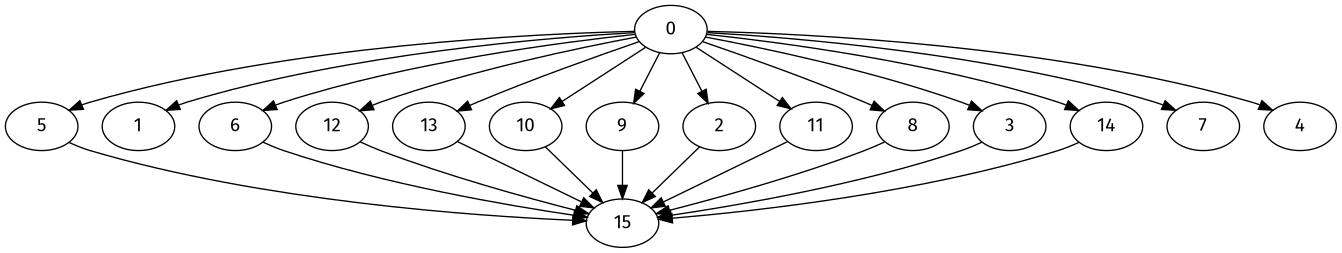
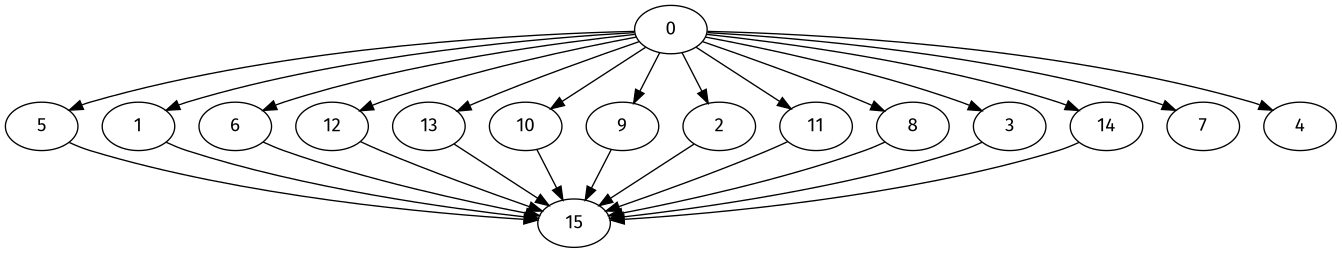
  digraph {
    fontname="Fira Sans"
    node [Weight=183 fontname="Fira Sans"]
    edge [Weight=7 fontname="Fira Sans"]
    0 [Weight=73]
    5
    1
    6
    12
    13 [Weight=165]
    10 [Weight=165]
    9 [Weight=147]
    2 [Weight=128]
    11 [Weight=128]
    8 [Weight=92]
    3 [Weight=73]
    14 [Weight=37]
    7 [Weight=37]
    4 [Weight=37]
    15 [Weight=37]
    0 -> 5
    0 -> 1
    0 -> 6 [Weight=8]
    0 -> 12 [Weight=6]
    0 -> 13
    0 -> 10 [Weight=6]
    0 -> 9 [Weight=8]
    0 -> 2 [Weight=10]
    0 -> 11
    0 -> 8 [Weight=2]
    0 -> 3 [Weight=5]
    0 -> 14 [Weight=9]
    0 -> 7 [Weight=10]
    0 -> 4 [Weight=2]
    5 -> 15 [Weight=10]
+   1 -> 15 [Weight=9]
    6 -> 15 [Weight=9]
    12 -> 15 [Weight=4]
    13 -> 15 [Weight=9]
    10 -> 15 [Weight=8]
    9 -> 15 [Weight=10]
    2 -> 15
    11 -> 15 [Weight=2]
    8 -> 15 [Weight=6]
    3 -> 15 [Weight=5]
    14 -> 15 [Weight=5]
  }
